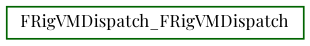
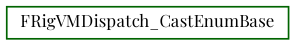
  digraph {
    rankdir=LR
    fontname="Playfair Display"
-   n1 [color=darkgreen fillcolor=white fontname="Playfair Display" fontsize=10 height=0.2 label=FRigVMDispatch_FRigVMDispatch shape=box style=filled width=0.4]
+   n1 [color=darkgreen fillcolor=white fontname="Playfair Display" fontsize=10 height=0.2 label=FRigVMDispatch_CastEnumBase shape=box style=filled width=0.4]
  }
